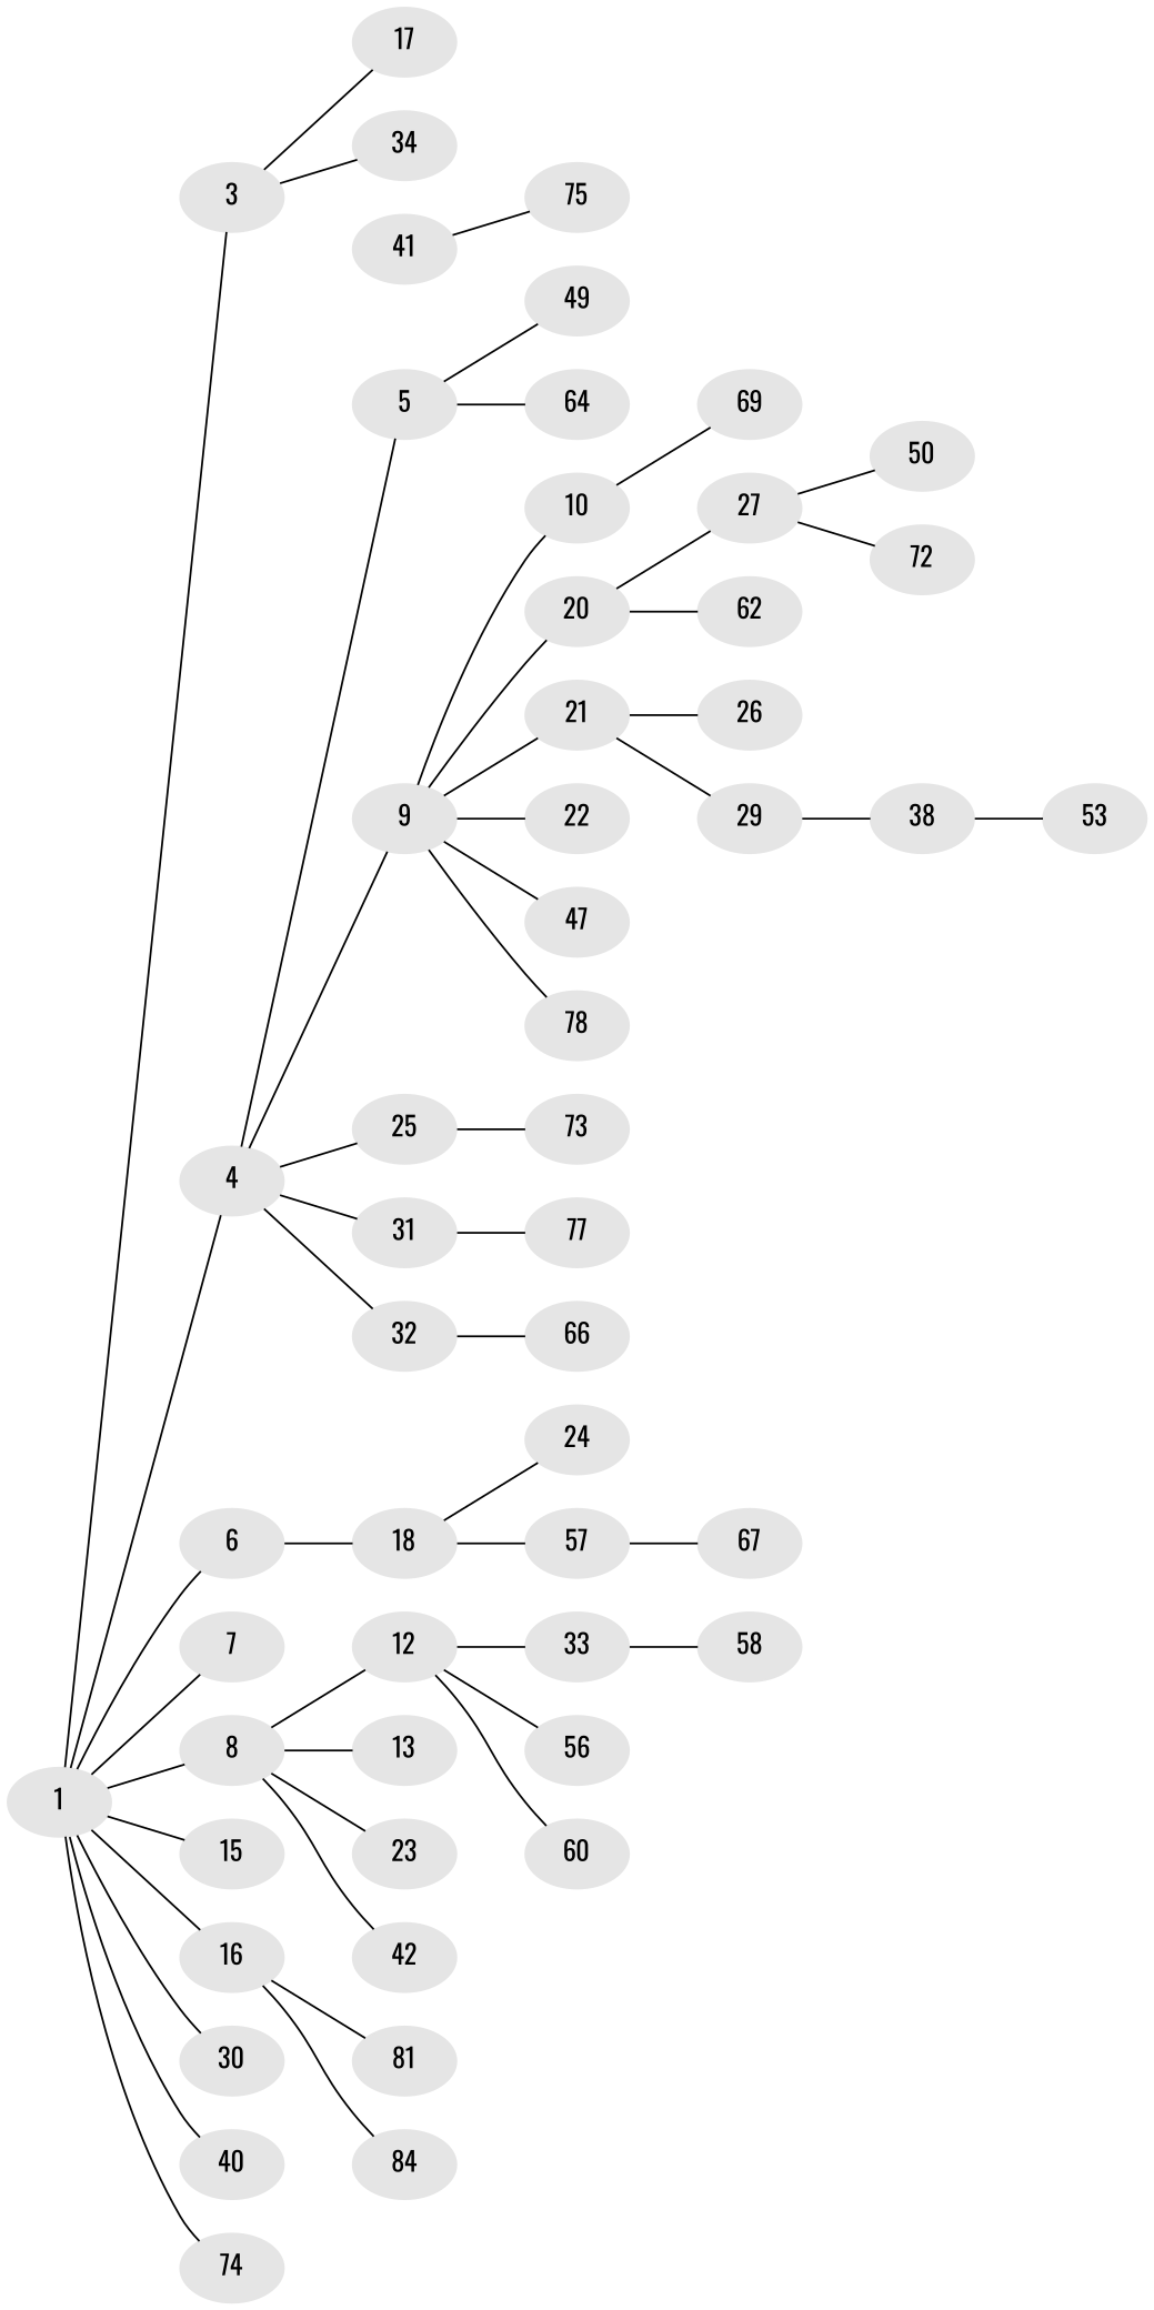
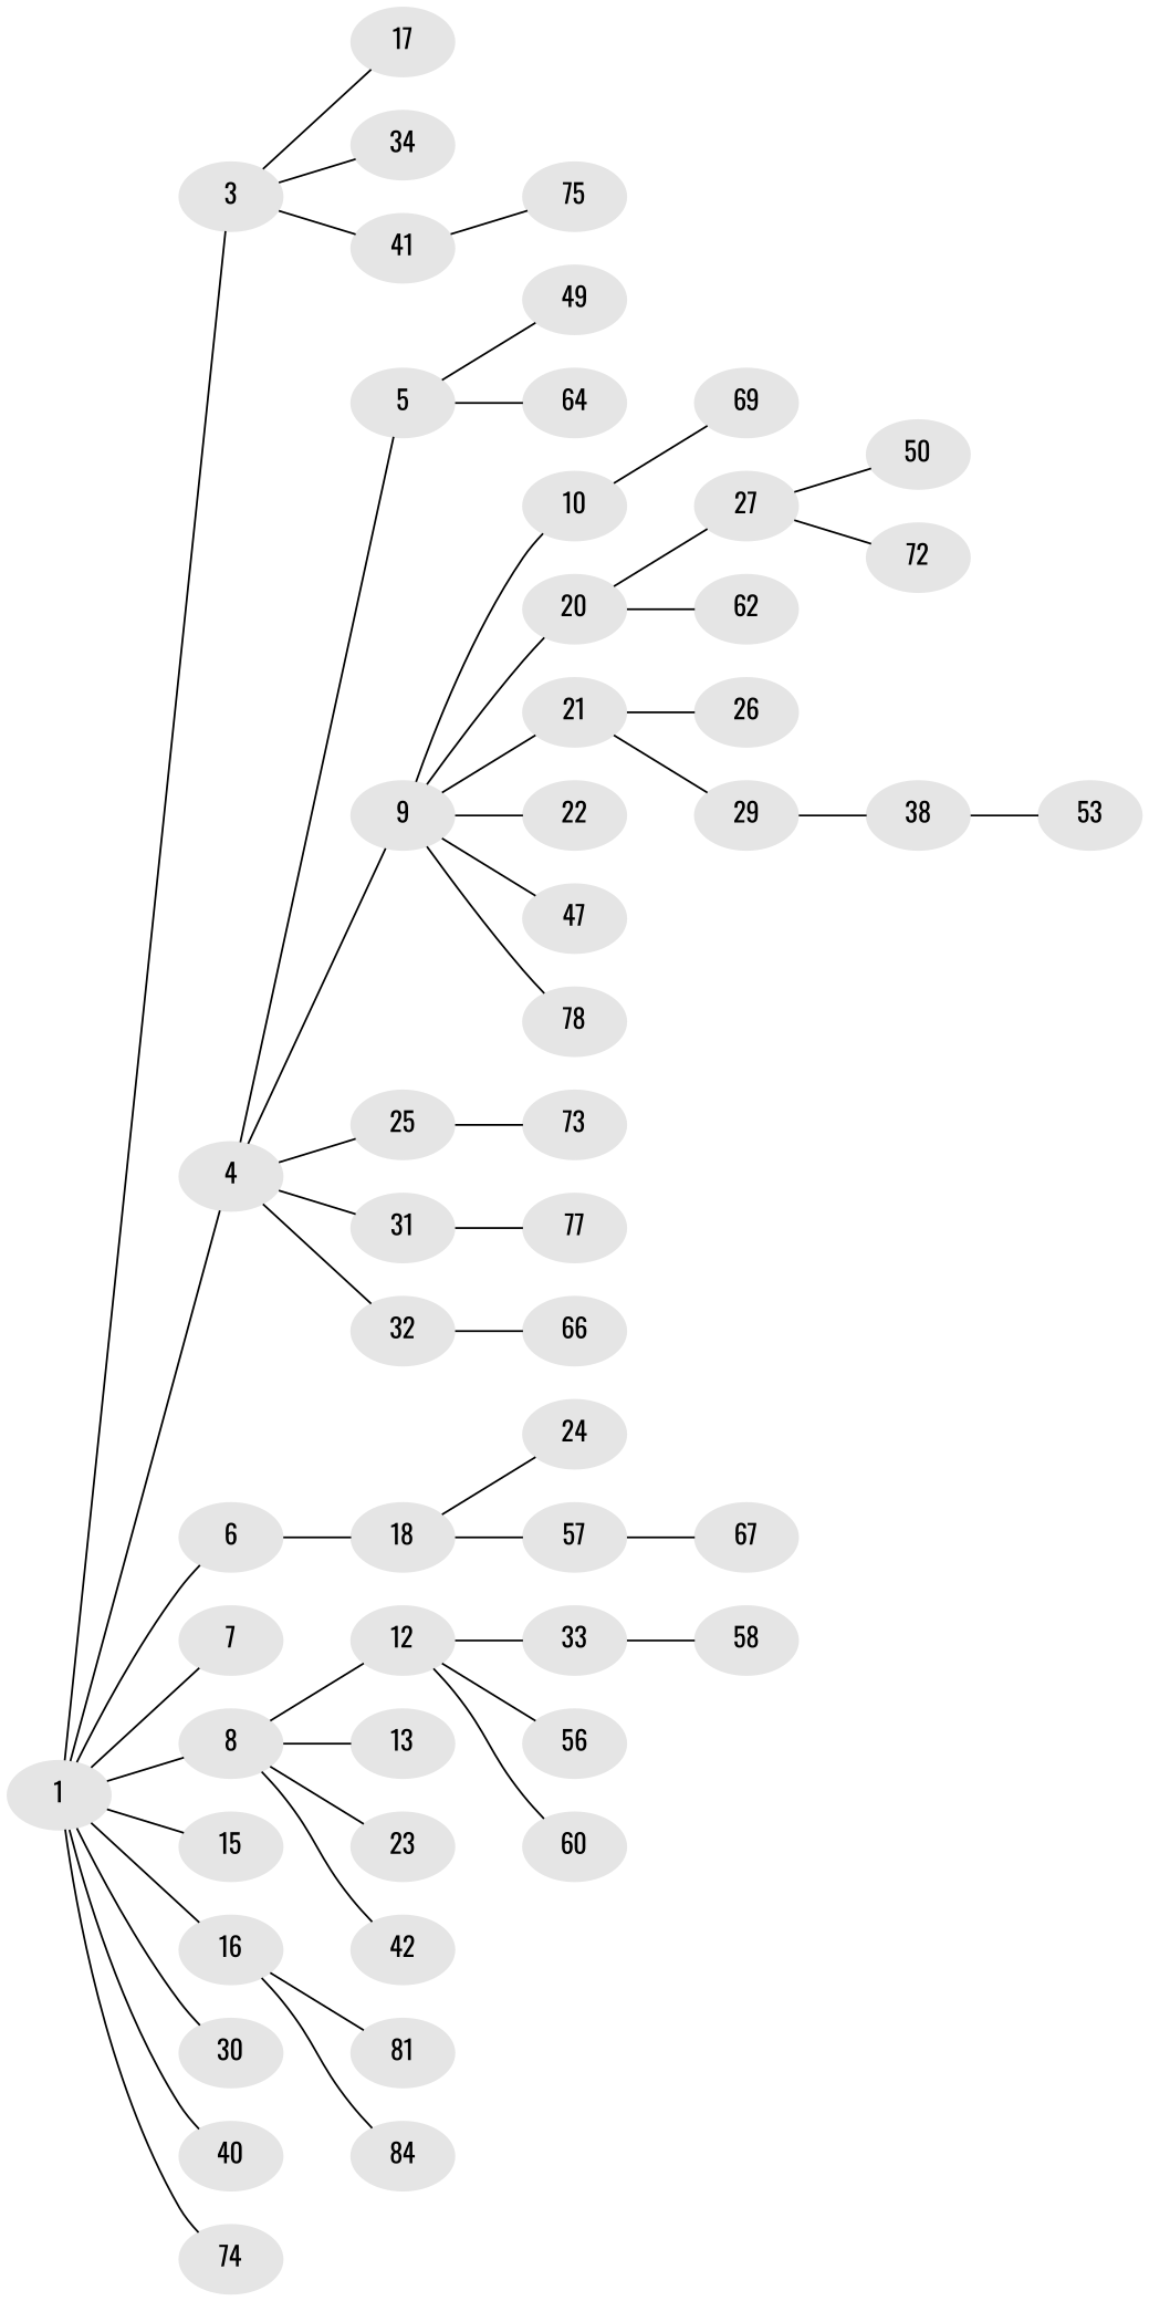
  graph {
    fontname=Oswald
    rankdir=LR
    node [color=gray90 fontname=Oswald style=filled]
    edge [fontname=Oswald]
    1 [super="+2"]
    3 [super="+68"]
    4 [super="+45"]
    6
    7
    8 [super="+39"]
    15 [super="+28"]
    16 [super="+70"]
    30
    40 [super="+42"]
    74
    17 [super="+46"]
    34 [super="+35"]
    41 [super="+65"]
    5 [super="+37"]
    9 [super="+11"]
    25 [super="+43"]
    31 [super="+51"]
    32 [super="+61"]
    18 [super="+19"]
    12 [super="+14"]
    13
    23 [super="+63"]
    n24 [label=42]
    81
    84
    75
    49
    64
    10 [super="+52"]
    20
    21
    22 [super="+44"]
    47
    78
    73 [super="+83"]
    77
    66
    24 [super="+79"]
    57 [super="+59"]
    33
    56
    60 [super="+71"]
    69
    27 [super="+36"]
    62
    26 [super="+85"]
    29 [super="+76"]
    58 [super="+82"]
    67
    50 [super="+86"]
    72
    38 [super="+55"]
    53 [super="+80"]
    1 -- 3
    1 -- 4
    1 -- 6
    1 -- 7
    1 -- 8
    1 -- 15
    1 -- 16
    1 -- 30
    1 -- 40
    1 -- 74
    3 -- 17
    3 -- 34
+   3 -- 41
    4 -- 5
    4 -- 9
    4 -- 25
    4 -- 31
    4 -- 32
    6 -- 18
    8 -- 12
    8 -- 13
    8 -- 23
    8 -- n24
    16 -- 81
    16 -- 84
    41 -- 75
    5 -- 49
    5 -- 64
    9 -- 10
    9 -- 20
    9 -- 21
    9 -- 22
    9 -- 47
    9 -- 78
    25 -- 73
    31 -- 77
    32 -- 66
    18 -- 24
    18 -- 57
    12 -- 33
    12 -- 56
    12 -- 60
    10 -- 69
    20 -- 27
    20 -- 62
    21 -- 26
    21 -- 29
    57 -- 67
    33 -- 58
    27 -- 50
    27 -- 72
    29 -- 38
    38 -- 53
  }
